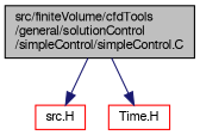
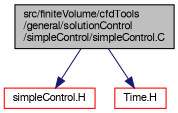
  digraph {
    node [color=red fontname=FreeSans fontsize=10 shape=record]
    edge [color=midnightblue fontname=FreeSans fontsize=10 labelfontname=FreeSans labelfontsize=10 style=solid]
    n1 [color=black fillcolor=grey75 fontcolor=black height=0.2 label="src/finiteVolume/cfdTools\l/general/solutionControl\l/simpleControl/simpleControl.C" style=filled width=0.4]
-   n2 [height=0.2 label="src.H" width=0.4]
+   n2 [height=0.2 label="simpleControl.H" width=0.4]
    n3 [height=0.2 label="Time.H" width=0.4]
    n1 -> n2
    n1 -> n3
  }
